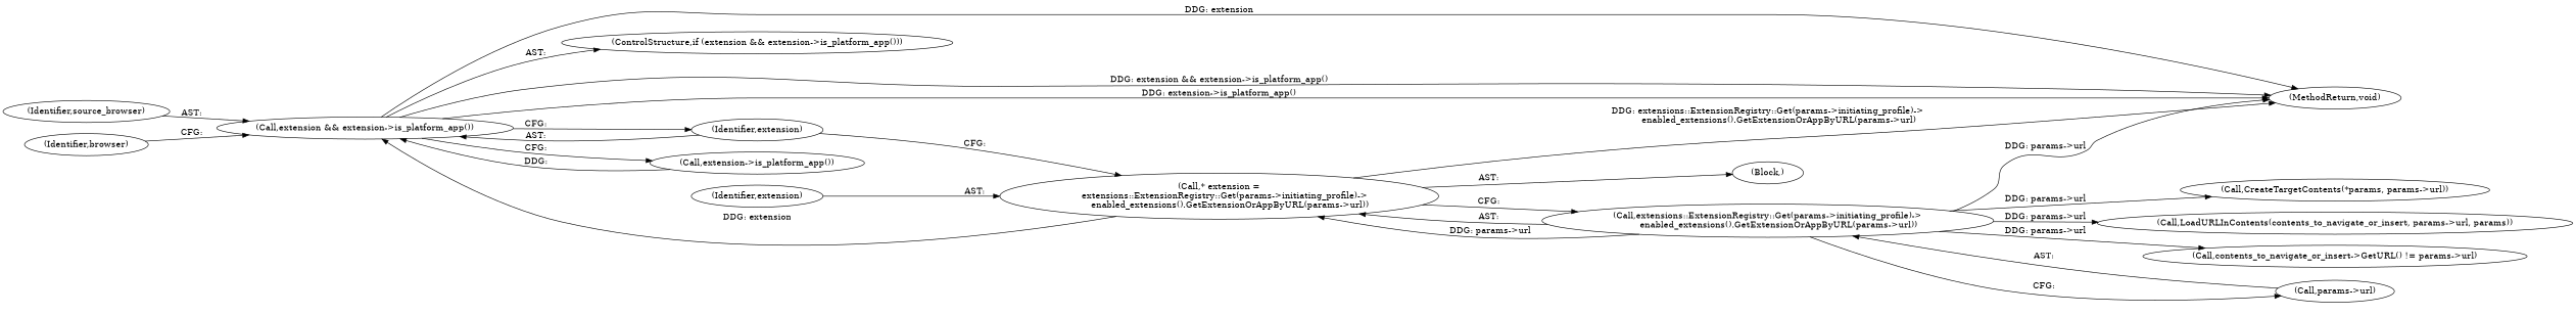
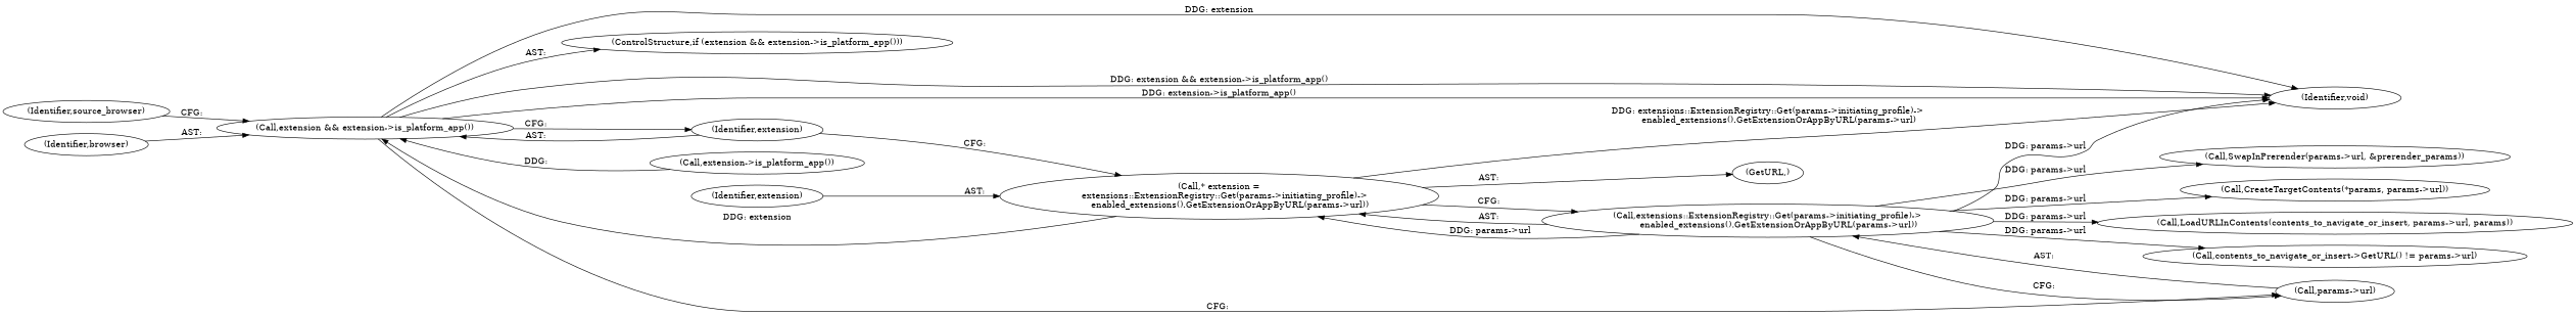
  digraph {
    rankdir=LR
    n1 [label="(Call,extension && extension->is_platform_app())"]
    n2 [label="(ControlStructure,if (extension && extension->is_platform_app()))"]
-   n3 [label="(MethodReturn,void)"]
+   n3 [label="(Identifier,void)"]
    n4 [label="(Call,extension->is_platform_app())"]
    n5 [label="(Identifier,extension)"]
    n6 [label="(Call,* extension =\n    extensions::ExtensionRegistry::Get(params->initiating_profile)->\n        enabled_extensions().GetExtensionOrAppByURL(params->url))"]
    n7 [label="(Call,extensions::ExtensionRegistry::Get(params->initiating_profile)->\n        enabled_extensions().GetExtensionOrAppByURL(params->url))"]
-   n8 [label="(Block,)"]
+   n8 [label="(GetURL,)"]
    n9 [label="(Call,CreateTargetContents(*params, params->url))"]
    n10 [label="(Call,LoadURLInContents(contents_to_navigate_or_insert, params->url, params))"]
    n11 [label="(Call,contents_to_navigate_or_insert->GetURL() != params->url)"]
    n12 [label="(Call,params->url)"]
+   n13 [label="(Call,SwapInPrerender(params->url, &prerender_params))"]
    n14 [label="(Identifier,source_browser)"]
    n15 [label="(Identifier,extension)"]
    n16 [label="(Identifier,browser)"]
    n1 -> n2 [label="AST: "]
    n1 -> n3 [label="DDG: extension"]
    n1 -> n3 [label="DDG: extension && extension->is_platform_app()"]
    n1 -> n3 [label="DDG: extension->is_platform_app()"]
-   n1 -> n4 [label="CFG: "]
+   n1 -> n12 [label="CFG: "]
    n1 -> n5 [label="CFG: "]
    n4 -> n1 [label="DDG: "]
    n5 -> n1 [label="AST: "]
    n5 -> n6 [label="CFG: "]
    n6 -> n1 [label="DDG: extension"]
    n6 -> n3 [label="DDG: extensions::ExtensionRegistry::Get(params->initiating_profile)->\n        enabled_extensions().GetExtensionOrAppByURL(params->url)"]
    n6 -> n7 [label="CFG: "]
    n6 -> n8 [label="AST: "]
    n7 -> n3 [label="DDG: params->url"]
    n7 -> n6 [label="AST: "]
    n7 -> n6 [label="DDG: params->url"]
    n7 -> n9 [label="DDG: params->url"]
    n7 -> n10 [label="DDG: params->url"]
    n7 -> n11 [label="DDG: params->url"]
    n7 -> n12 [label="CFG: "]
+   n7 -> n13 [label="DDG: params->url"]
    n12 -> n7 [label="AST: "]
-   n14 -> n1 [label="AST: "]
+   n14 -> n1 [label="CFG: "]
    n15 -> n6 [label="AST: "]
-   n16 -> n1 [label="CFG: "]
+   n16 -> n1 [label="AST: "]
  }
